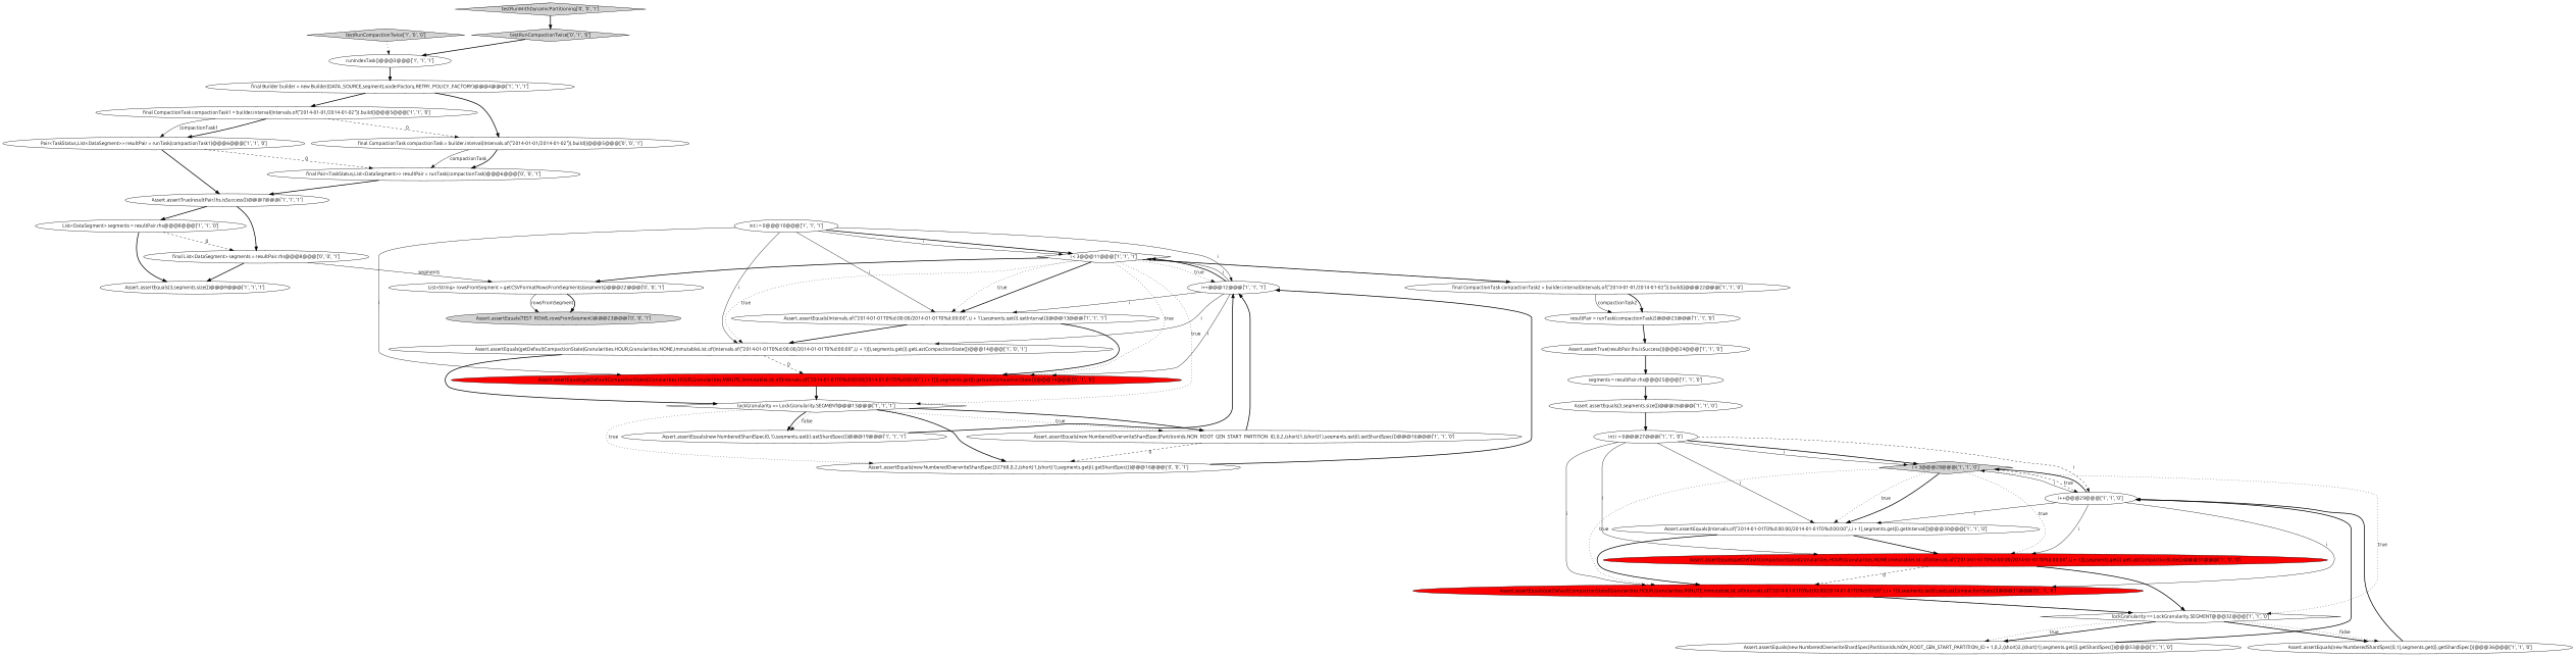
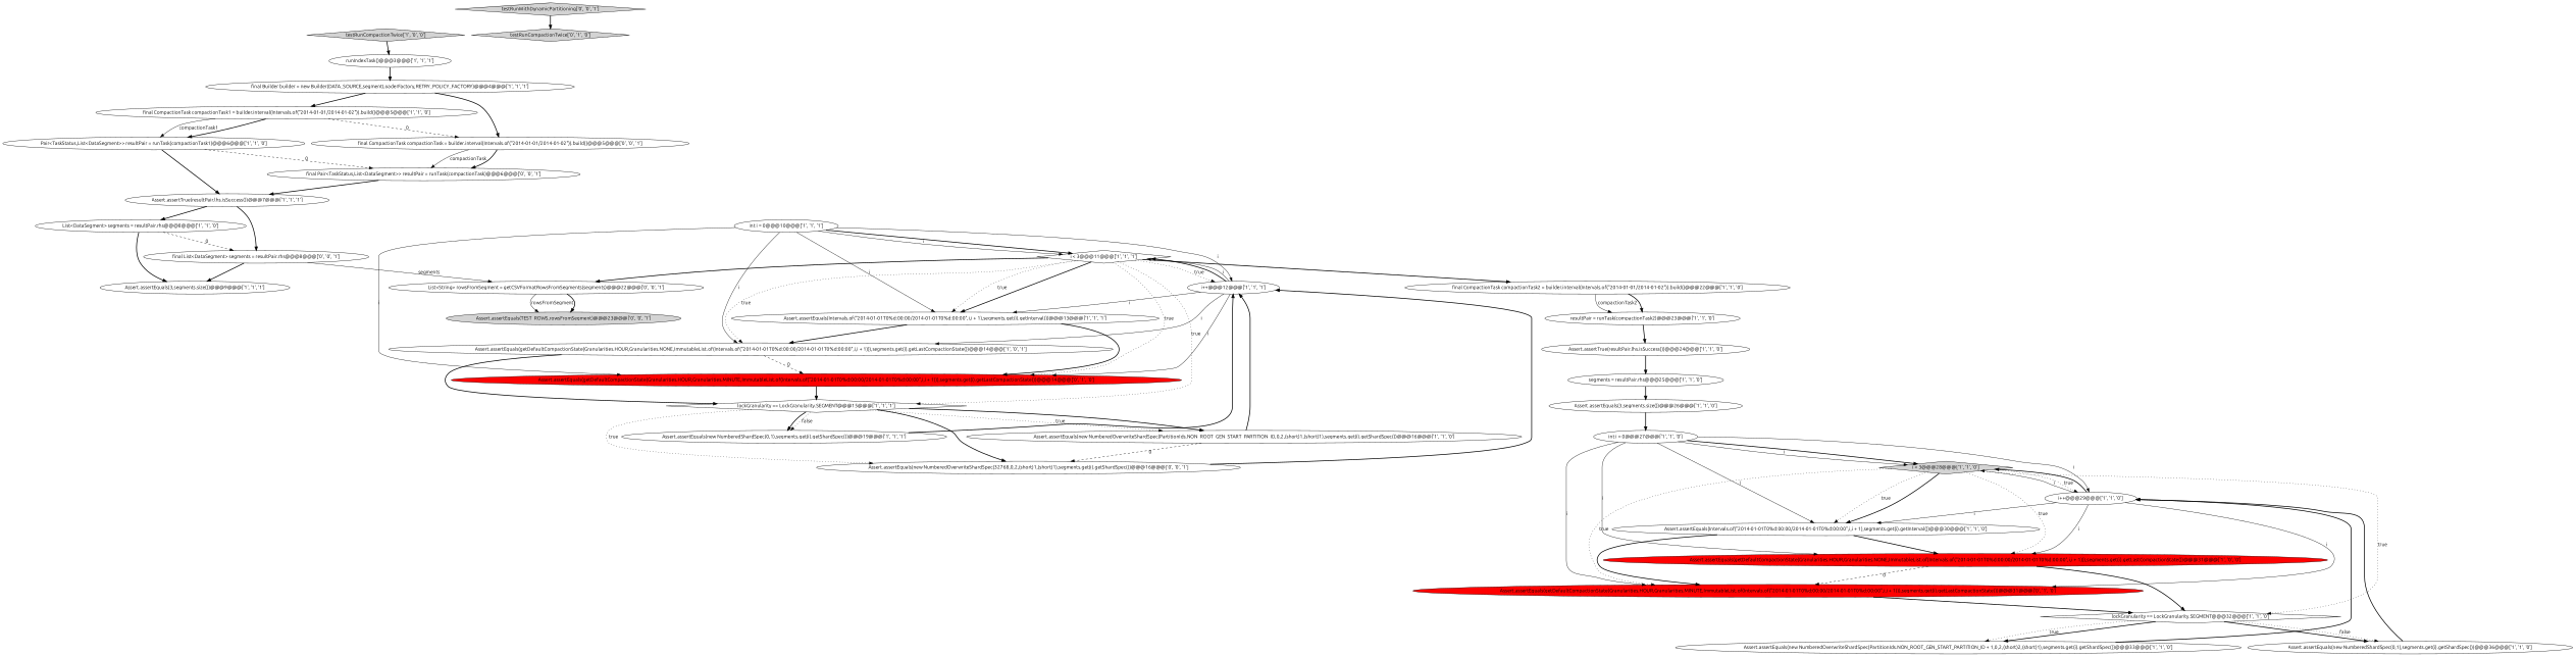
  digraph {
    fontname=Ubuntu
    node [fillcolor=white fontname=Ubuntu shape=ellipse style=filled]
    edge [fontname=Ubuntu style=bold]
    n1 [fillcolor=lightgray label="testRunCompactionTwice['1', '0', '0']" shape=diamond]
    n2 [label="runIndexTask()@@@3@@@['1', '1', '1']"]
    n3 [label="final Builder builder = new Builder(DATA_SOURCE,segmentLoaderFactory,RETRY_POLICY_FACTORY)@@@4@@@['1', '1', '1']"]
    n4 [label="i++@@@12@@@['1', '1', '1']"]
    n5 [label="i < 3@@@11@@@['1', '1', '1']" shape=diamond]
    n6 [label="Assert.assertEquals(Intervals.of(\"2014-01-01T0%d:00:00/2014-01-01T0%d:00:00\",i,i + 1),segments.get(i).getInterval())@@@13@@@['1', '1', '1']"]
    n7 [fillcolor=red label="Assert.assertEquals(getDefaultCompactionState(Granularities.HOUR,Granularities.MINUTE,ImmutableList.of(Intervals.of(\"2014-01-01T0%d:00:00/2014-01-01T0%d:00:00\",i,i + 1))),segments.get(i).getLastCompactionState())@@@14@@@['0', '1', '0']"]
    n8 [label="Assert.assertEquals(getDefaultCompactionState(Granularities.HOUR,Granularities.NONE,ImmutableList.of(Intervals.of(\"2014-01-01T0%d:00:00/2014-01-01T0%d:00:00\",i,i + 1))),segments.get(i).getLastCompactionState())@@@14@@@['1', '0', '1']"]
    n9 [label="final CompactionTask compactionTask2 = builder.interval(Intervals.of(\"2014-01-01/2014-01-02\")).build()@@@22@@@['1', '1', '0']"]
    n10 [label="lockGranularity == LockGranularity.SEGMENT@@@15@@@['1', '1', '1']" shape=diamond]
    n11 [label="List<String> rowsFromSegment = getCSVFormatRowsFromSegments(segments)@@@22@@@['0', '0', '1']"]
    n12 [label="Assert.assertTrue(resultPair.lhs.isSuccess())@@@24@@@['1', '1', '0']"]
    n13 [label="segments = resultPair.rhs@@@25@@@['1', '1', '0']"]
    n14 [label="Assert.assertEquals(3,segments.size())@@@26@@@['1', '1', '0']"]
    n15 [label="int i = 0@@@10@@@['1', '1', '1']"]
    n16 [label="resultPair = runTask(compactionTask2)@@@23@@@['1', '1', '0']"]
    n17 [fillcolor=lightgray label="i < 3@@@28@@@['1', '1', '0']" shape=diamond]
    n18 [label="i++@@@29@@@['1', '1', '0']"]
    n19 [label="lockGranularity == LockGranularity.SEGMENT@@@32@@@['1', '1', '0']" shape=diamond]
    n20 [fillcolor=red label="Assert.assertEquals(getDefaultCompactionState(Granularities.HOUR,Granularities.MINUTE,ImmutableList.of(Intervals.of(\"2014-01-01T0%d:00:00/2014-01-01T0%d:00:00\",i,i + 1))),segments.get(i).getLastCompactionState())@@@31@@@['0', '1', '0']"]
    n21 [label="Assert.assertEquals(Intervals.of(\"2014-01-01T0%d:00:00/2014-01-01T0%d:00:00\",i,i + 1),segments.get(i).getInterval())@@@30@@@['1', '1', '0']"]
    n22 [fillcolor=red label="Assert.assertEquals(getDefaultCompactionState(Granularities.HOUR,Granularities.NONE,ImmutableList.of(Intervals.of(\"2014-01-01T0%d:00:00/2014-01-01T0%d:00:00\",i,i + 1))),segments.get(i).getLastCompactionState())@@@31@@@['1', '0', '0']"]
    n23 [label="Assert.assertEquals(new NumberedShardSpec(0,1),segments.get(i).getShardSpec())@@@36@@@['1', '1', '0']"]
    n24 [label="Assert.assertEquals(new NumberedOverwriteShardSpec(PartitionIds.NON_ROOT_GEN_START_PARTITION_ID + 1,0,2,(short)2,(short)1),segments.get(i).getShardSpec())@@@33@@@['1', '1', '0']"]
    n25 [label="Assert.assertEquals(new NumberedOverwriteShardSpec(32768,0,2,(short)1,(short)1),segments.get(i).getShardSpec())@@@16@@@['0', '0', '1']"]
    n26 [label="Assert.assertEquals(new NumberedShardSpec(0,1),segments.get(i).getShardSpec())@@@19@@@['1', '1', '1']"]
    n27 [label="Assert.assertEquals(new NumberedOverwriteShardSpec(PartitionIds.NON_ROOT_GEN_START_PARTITION_ID,0,2,(short)1,(short)1),segments.get(i).getShardSpec())@@@16@@@['1', '1', '0']"]
    n28 [fillcolor=lightgray label="Assert.assertEquals(TEST_ROWS,rowsFromSegment)@@@23@@@['0', '0', '1']"]
    n29 [label="int i = 0@@@27@@@['1', '1', '0']"]
    n30 [label="final CompactionTask compactionTask1 = builder.interval(Intervals.of(\"2014-01-01/2014-01-02\")).build()@@@5@@@['1', '1', '0']"]
    n31 [label="Pair<TaskStatus,List<DataSegment>> resultPair = runTask(compactionTask1)@@@6@@@['1', '1', '0']"]
    n32 [label="final CompactionTask compactionTask = builder.interval(Intervals.of(\"2014-01-01/2014-01-02\")).build()@@@5@@@['0', '0', '1']"]
    n33 [label="Assert.assertTrue(resultPair.lhs.isSuccess())@@@7@@@['1', '1', '1']"]
    n34 [label="final Pair<TaskStatus,List<DataSegment>> resultPair = runTask(compactionTask)@@@6@@@['0', '0', '1']"]
    n35 [label="List<DataSegment> segments = resultPair.rhs@@@8@@@['1', '1', '0']"]
    n36 [label="Assert.assertEquals(3,segments.size())@@@9@@@['1', '1', '1']"]
    n37 [label="final List<DataSegment> segments = resultPair.rhs@@@8@@@['0', '0', '1']"]
    n38 [fillcolor=lightgray label="testRunCompactionTwice['0', '1', '0']" shape=diamond]
    n39 [fillcolor=lightgray label="testRunWithDynamicPartitioning['0', '0', '1']" shape=diamond]
-   n1 -> n2 [style=dotted]
+   n1 -> n2
    n2 -> n3
    n3 -> n30
    n3 -> n32
    n4 -> n5
    n4 -> n5 [label=i style=solid]
    n4 -> n6 [label=i style=solid]
    n4 -> n7 [label=i style=solid]
    n4 -> n8 [label=i style=solid]
    n5 -> n4 [label=true style=dotted]
    n5 -> n6
    n5 -> n6 [label=true style=dotted]
    n5 -> n7 [label=true style=dotted]
    n5 -> n8 [label=true style=dotted]
    n5 -> n9
    n5 -> n10 [label=true style=dotted]
    n5 -> n11
    n6 -> n7
    n6 -> n8
    n7 -> n10
    n8 -> n7 [label=0 style=dashed]
    n8 -> n10
    n9 -> n16 [label=compactionTask2 style=solid]
    n9 -> n16
    n10 -> n25
    n10 -> n25 [label=true style=dotted]
    n10 -> n26
    n10 -> n26 [label=false style=dotted]
    n10 -> n27
    n10 -> n27 [label=true style=dotted]
    n11 -> n28 [label=rowsFromSegment style=solid]
    n11 -> n28
    n12 -> n13
    n13 -> n14
    n14 -> n29
    n15 -> n4 [label=i style=solid]
    n15 -> n5
    n15 -> n5 [label=i style=solid]
    n15 -> n6 [label=i style=solid]
    n15 -> n7 [label=i style=solid]
    n15 -> n8 [label=i style=solid]
    n16 -> n12
-   n17 -> n18 [label=true style=dashed]
+   n17 -> n18 [label=true style=dotted]
    n17 -> n19 [label=true style=dotted]
    n17 -> n20 [label=true style=dotted]
    n17 -> n21 [label=true style=dotted]
    n17 -> n21
    n17 -> n22 [label=true style=dotted]
    n18 -> n17
    n18 -> n17 [label=i style=solid]
    n18 -> n20 [label=i style=solid]
    n18 -> n21 [label=i style=solid]
    n18 -> n22 [label=i style=solid]
    n19 -> n23
    n19 -> n23 [label=false style=dotted]
    n19 -> n24
    n19 -> n24 [label=true style=dotted]
    n20 -> n19
    n21 -> n20
    n21 -> n22
    n22 -> n19
    n22 -> n20 [label=0 style=dashed]
    n23 -> n18
    n24 -> n18
    n25 -> n4
    n26 -> n4
    n27 -> n4
    n27 -> n25 [label=0 style=dashed]
    n29 -> n17 [label=i style=solid]
    n29 -> n17
-   n29 -> n18 [label=i style=dashed]
+   n29 -> n18 [label=i style=solid]
    n29 -> n20 [label=i style=solid]
    n29 -> n21 [label=i style=solid]
    n29 -> n22 [label=i style=solid]
    n30 -> n31
    n30 -> n31 [label=compactionTask1 style=solid]
    n30 -> n32 [label=0 style=dashed]
    n31 -> n33
    n31 -> n34 [label=0 style=dashed]
    n32 -> n34 [label=compactionTask style=solid]
    n32 -> n34
    n33 -> n35
    n33 -> n37
    n34 -> n33
    n35 -> n36
    n35 -> n37 [label=0 style=dashed]
    n37 -> n11 [label=segments style=solid]
    n37 -> n36
-   n38 -> n2
    n39 -> n38
  }
